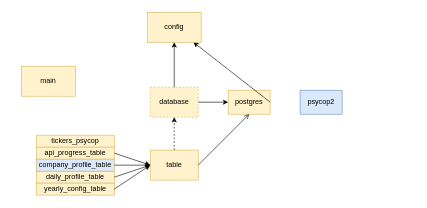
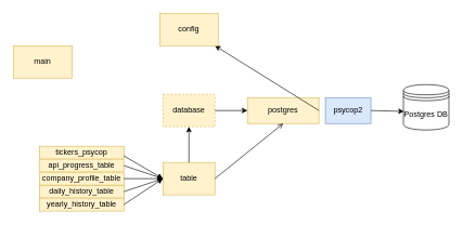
  <mxCell id="0" />
  <mxCell id="1" parent="0" />
  <mxCell id="2" value="psycop2" style="rounded=0;whiteSpace=wrap;html=1;fillColor=#dae8fc;strokeColor=#6c8ebf;" parent="1" vertex="1"><mxGeometry x="500" y="150" width="70" height="40" as="geometry" /></mxCell>
- <mxCell id="5" value="postgres" style="rounded=0;whiteSpace=wrap;html=1;fillColor=#fff2cc;strokeColor=#d6b656;" parent="1" vertex="1"><mxGeometry x="380" y="150" width="70" height="40" as="geometry" /></mxCell>
+ <mxCell id="3" value="Postgres DB" style="shape=datastore;whiteSpace=wrap;html=1;" parent="1" vertex="1"><mxGeometry x="620" y="130" width="70" height="70" as="geometry" /></mxCell>
+ <mxCell id="4" value="" style="endArrow=classic;html=1;exitX=1;exitY=0.5;exitDx=0;exitDy=0;entryX=0.01;entryY=0.59;entryDx=0;entryDy=0;entryPerimeter=0;" parent="1" source="2" target="3" edge="1"><mxGeometry width="50" height="50" relative="1" as="geometry"><mxPoint x="580" y="100" as="sourcePoint" /><mxPoint x="600" y="190" as="targetPoint" /></mxGeometry></mxCell>
+ <mxCell id="5" value="postgres" style="rounded=0;whiteSpace=wrap;html=1;fillColor=#fff2cc;strokeColor=#d6b656;" parent="1" vertex="1"><mxGeometry x="380" y="150" width="110" height="40" as="geometry" /></mxCell>
  <mxCell id="6" value="" style="endArrow=classic;html=1;exitX=1;exitY=0.5;exitDx=0;exitDy=0;" parent="1" source="5" target="9" edge="1"><mxGeometry width="50" height="50" relative="1" as="geometry"><mxPoint x="450" y="290" as="sourcePoint" /><mxPoint x="500" y="240" as="targetPoint" /></mxGeometry></mxCell>
  <mxCell id="7" value="database" style="rounded=0;whiteSpace=wrap;html=1;fillColor=#fff2cc;strokeColor=#d6b656;dashed=1;" parent="1" vertex="1"><mxGeometry x="250" y="145" width="80" height="50" as="geometry" /></mxCell>
  <mxCell id="8" value="" style="endArrow=classic;html=1;exitX=1;exitY=0.5;exitDx=0;exitDy=0;entryX=0;entryY=0.5;entryDx=0;entryDy=0;" parent="1" source="7" target="5" edge="1"><mxGeometry width="50" height="50" relative="1" as="geometry"><mxPoint x="350" y="270" as="sourcePoint" /><mxPoint x="400" y="220" as="targetPoint" /></mxGeometry></mxCell>
  <mxCell id="9" value="config" style="rounded=0;whiteSpace=wrap;html=1;fillColor=#fff2cc;strokeColor=#d6b656;" parent="1" vertex="1"><mxGeometry x="245" y="20" width="90" height="50" as="geometry" /></mxCell>
- <mxCell id="10" value="" style="endArrow=classic;html=1;exitX=0.5;exitY=0;exitDx=0;exitDy=0;entryX=0.5;entryY=1;entryDx=0;entryDy=0;" parent="1" source="7" target="9" edge="1"><mxGeometry width="50" height="50" relative="1" as="geometry"><mxPoint x="190" y="160" as="sourcePoint" /><mxPoint x="240" y="110" as="targetPoint" /></mxGeometry></mxCell>
  <mxCell id="11" value="table" style="rounded=0;whiteSpace=wrap;html=1;fillColor=#fff2cc;strokeColor=#d6b656;" parent="1" vertex="1"><mxGeometry x="250" y="250" width="80" height="50" as="geometry" /></mxCell>
  <mxCell id="12" value="" style="endArrow=open;html=1;exitX=1;exitY=0.5;exitDx=0;exitDy=0;entryX=0.5;entryY=1;entryDx=0;entryDy=0;" parent="1" source="11" target="5" edge="1"><mxGeometry width="50" height="50" relative="1" as="geometry"><mxPoint x="390" y="280" as="sourcePoint" /><mxPoint x="440" y="230" as="targetPoint" /></mxGeometry></mxCell>
- <mxCell id="13" value="" style="endArrow=classic;html=1;exitX=0.5;exitY=0;exitDx=0;exitDy=0;entryX=0.5;entryY=1;entryDx=0;entryDy=0;dashed=1;" parent="1" source="11" target="7" edge="1"><mxGeometry width="50" height="50" relative="1" as="geometry"><mxPoint x="140" y="250" as="sourcePoint" /><mxPoint x="190" y="200" as="targetPoint" /></mxGeometry></mxCell>
+ <mxCell id="13" value="" style="endArrow=classic;html=1;exitX=0.5;exitY=0;exitDx=0;exitDy=0;entryX=0.5;entryY=1;entryDx=0;entryDy=0;" parent="1" source="11" target="7" edge="1"><mxGeometry width="50" height="50" relative="1" as="geometry"><mxPoint x="140" y="250" as="sourcePoint" /><mxPoint x="190" y="200" as="targetPoint" /></mxGeometry></mxCell>
  <mxCell id="14" value="tickers_psycop" style="rounded=0;whiteSpace=wrap;html=1;fillColor=#fff2cc;strokeColor=#d6b656;" parent="1" vertex="1"><mxGeometry x="60" y="225" width="130" height="20" as="geometry" /></mxCell>
- <mxCell id="15" value="api_progress_table" style="rounded=0;whiteSpace=wrap;html=1;fillColor=#fff2cc;strokeColor=#d6b656;" parent="1" vertex="1"><mxGeometry x="60" y="245" width="130" height="20" as="geometry" /></mxCell>
- <mxCell id="16" value="daily_profile_table" style="rounded=0;whiteSpace=wrap;html=1;fillColor=#fff2cc;strokeColor=#d6b656;" parent="1" vertex="1"><mxGeometry x="60" y="285" width="130" height="20" as="geometry" /></mxCell>
- <mxCell id="17" value="company_profile_table" style="rounded=0;whiteSpace=wrap;html=1;fillColor=#dae8fc;strokeColor=#d6b656;" parent="1" vertex="1"><mxGeometry x="60" y="265" width="130" height="20" as="geometry" /></mxCell>
- <mxCell id="18" value="yearly_config_table" style="rounded=0;whiteSpace=wrap;html=1;fillColor=#fff2cc;strokeColor=#d6b656;" parent="1" vertex="1"><mxGeometry x="60" y="305" width="130" height="20" as="geometry" /></mxCell>
+ <mxCell id="15" value="api_progress_table" style="whiteSpace=wrap;html=1;fillColor=#fff2cc;strokeColor=#d6b656;rounded=1;" parent="1" vertex="1"><mxGeometry x="60" y="245" width="130" height="20" as="geometry" /></mxCell>
+ <mxCell id="16" value="daily_history_table" style="rounded=0;whiteSpace=wrap;html=1;fillColor=#fff2cc;strokeColor=#d6b656;" parent="1" vertex="1"><mxGeometry x="60" y="285" width="130" height="20" as="geometry" /></mxCell>
+ <mxCell id="17" value="company_profile_table" style="rounded=0;whiteSpace=wrap;html=1;fillColor=#fff2cc;strokeColor=#d6b656;" parent="1" vertex="1"><mxGeometry x="60" y="265" width="130" height="20" as="geometry" /></mxCell>
+ <mxCell id="18" value="yearly_history_table" style="rounded=0;whiteSpace=wrap;html=1;fillColor=#fff2cc;strokeColor=#d6b656;" parent="1" vertex="1"><mxGeometry x="60" y="305" width="130" height="20" as="geometry" /></mxCell>
+ <mxCell id="19" value="" style="endArrow=classic;html=1;entryX=0;entryY=0.5;entryDx=0;entryDy=0;exitX=1;exitY=0.75;exitDx=0;exitDy=0;" parent="1" source="14" target="11" edge="1"><mxGeometry width="50" height="50" relative="1" as="geometry"><mxPoint x="160" y="300" as="sourcePoint" /><mxPoint x="210" y="250" as="targetPoint" /></mxGeometry></mxCell>
  <mxCell id="20" value="" style="endArrow=classic;html=1;entryX=0;entryY=0.5;entryDx=0;entryDy=0;exitX=1;exitY=0.5;exitDx=0;exitDy=0;" parent="1" source="15" edge="1"><mxGeometry width="50" height="50" relative="1" as="geometry"><mxPoint x="190" y="240" as="sourcePoint" /><mxPoint x="250" y="275" as="targetPoint" /></mxGeometry></mxCell>
  <mxCell id="21" value="" style="endArrow=classic;html=1;entryX=0;entryY=0.5;entryDx=0;entryDy=0;exitX=1;exitY=0.5;exitDx=0;exitDy=0;" parent="1" source="17" edge="1"><mxGeometry width="50" height="50" relative="1" as="geometry"><mxPoint x="190" y="240" as="sourcePoint" /><mxPoint x="250" y="275" as="targetPoint" /></mxGeometry></mxCell>
  <mxCell id="22" value="" style="endArrow=classic;html=1;entryX=0;entryY=0.5;entryDx=0;entryDy=0;exitX=1;exitY=0.5;exitDx=0;exitDy=0;" parent="1" source="16" edge="1"><mxGeometry width="50" height="50" relative="1" as="geometry"><mxPoint x="190" y="275" as="sourcePoint" /><mxPoint x="250" y="275" as="targetPoint" /></mxGeometry></mxCell>
  <mxCell id="23" value="" style="endArrow=classic;html=1;entryX=0;entryY=0.5;entryDx=0;entryDy=0;exitX=1;exitY=0.5;exitDx=0;exitDy=0;" parent="1" source="18" edge="1"><mxGeometry width="50" height="50" relative="1" as="geometry"><mxPoint x="190" y="295" as="sourcePoint" /><mxPoint x="250" y="275" as="targetPoint" /></mxGeometry></mxCell>
- <mxCell id="24" value="main" style="rounded=0;whiteSpace=wrap;html=1;fillColor=#fff2cc;strokeColor=#d6b656;" vertex="1" parent="1"><mxGeometry x="35" y="110" width="90" height="50" as="geometry" /></mxCell>
+ <mxCell id="24" value="main" style="rounded=0;whiteSpace=wrap;html=1;fillColor=#fff2cc;strokeColor=#d6b656;" vertex="1" parent="1"><mxGeometry x="20" y="70" width="90" height="50" as="geometry" /></mxCell>
